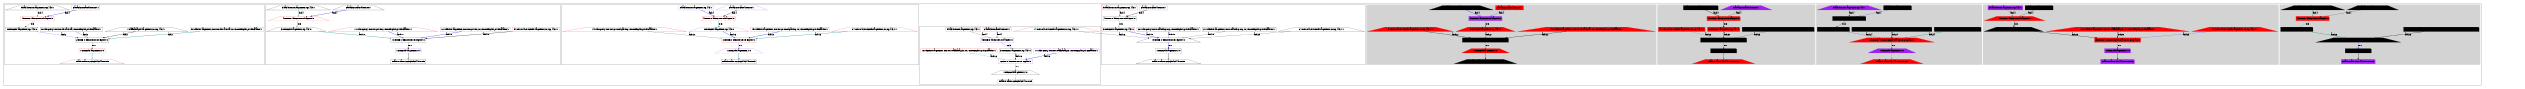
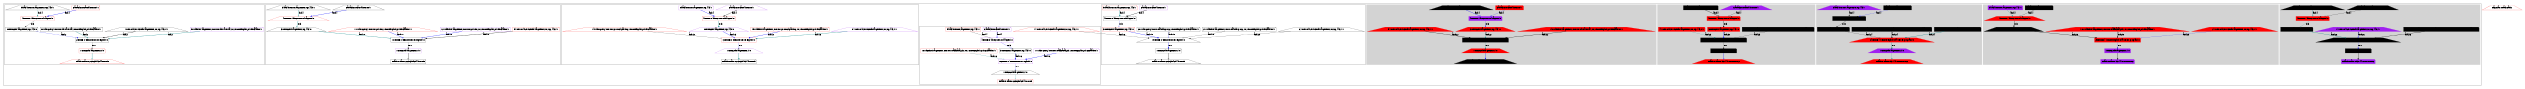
  digraph {
    compound=true
    node [color=black shape=note]
    edge [arrowhead=odot color=black style=bold]
    n1 [label="6:attackerLocated(internet):1" shape=trapezium style=filled]
    n2 [color=red label="4:RULE 8 (direct network access):0" style=filled]
    n3 [label="26:RULE 4 (remote exploit of a server program):0" shape=trapezium style=filled]
    n4 [label="1:execCode(targetHost,_):0" style=filled]
    n5 [label="1|21:vulExists(targetHost,'DKV-weak-dh-group',tor,remoteExploit,privEscalation):1" style=filled]
    n6 [label="3:netAccess(targetHost,tcp,443):0" style=filled]
    n7 [color=purple label="Relative Rate:0.5314410000000002" style=filled]
+   n8 [color=purple label="1|7:networkServiceInfo(targetHost,tor,tcp,443,_):1" shape=trapezium style=filled]
    n9 [label="5:hacl(internet,targetHost,tcp,443):1" shape=trapezium style=filled]
    n10 [label="6:attackerLocated(internet):1" style=filled]
    n11 [color=red label="4:RULE 8 (direct network access):0" shape=trapezium style=filled]
    n12 [label="3:netAccess(targetHost,tcp,443):0" shape=trapezium style=filled]
    n13 [color=red label="25:RULE 4 (remote exploit of a server program):0" style=filled]
    n14 [color=purple label="1:execCode(targetHost,_):0" style=filled]
    n15 [color=purple label="Relative Rate:0.5314410000000002" style=filled]
    n16 [color=red label="2|7:networkServiceInfo(targetHost,tor,tcp,443,_):1" shape=trapezium style=filled]
    n17 [color=red label="1|18:vulExists(targetHost,'DKV-tor-trafficanalysis',tor,remoteExploit,privEscalation):1" shape=trapezium style=filled]
    n18 [color=purple label="5:hacl(internet,targetHost,tcp,443):1" style=filled]
    n19 [label="6:attackerLocated(internet):1" style=filled]
    n20 [label="4:RULE 8 (direct network access):0" style=filled]
    n21 [label="3:netAccess(targetHost,tcp,443):0" style=filled]
    n22 [color=red label="24:RULE 4 (remote exploit of a server program):0" shape=trapezium style=filled]
    n23 [label="3|7:networkServiceInfo(targetHost,tor,tcp,443,_):1" style=filled]
    n24 [color=purple label="1:execCode(targetHost,_):0" shape=trapezium style=filled]
    n25 [color=red label="Relative Rate:0.5314410000000002" shape=trapezium style=filled]
    n26 [label="1|15:vulExists(targetHost,'DKV-tor-protocol-parsing',tor,remoteExploit,privEscalation):1" style=filled]
    n27 [color=purple label="5:hacl(internet,targetHost,tcp,443):1" shape=trapezium style=filled]
    n28 [color=purple label="6:attackerLocated(internet):1" shape=trapezium style=filled]
    n29 [color=red label="4:RULE 8 (direct network access):0" style=filled]
    n30 [color=red label="3:netAccess(targetHost,tcp,443):0" style=filled]
    n31 [label="23:RULE 4 (remote exploit of a server program):0" style=filled]
    n32 [label="1:execCode(targetHost,_):0" style=filled]
    n33 [color=red label="Relative Rate:0.5314410000000002" shape=trapezium style=filled]
    n34 [label="1|12:vulExists(targetHost,'DKV-tor-privesc',tor,remoteExploit,privEscalation):1" style=filled]
    n35 [label="5:hacl(internet,targetHost,tcp,443):1" style=filled]
    n36 [color=red label="4|7:networkServiceInfo(targetHost,tor,tcp,443,_):1" style=filled]
    n37 [color=red label="6:attackerLocated(internet):1" style=filled]
    n38 [color=purple label="4:RULE 8 (direct network access):0" style=filled]
    n39 [label="22:RULE 4 (remote exploit of a server program):0" style=filled]
    n40 [color=red label="1:execCode(targetHost,_):0" shape=trapezium style=filled]
    n41 [color=red label="3:netAccess(targetHost,tcp,443):0" shape=trapezium style=filled]
    n42 [label="Relative Rate:0.5314410000000002" shape=trapezium style=filled]
    n43 [color=red label="1|9:vulExists(targetHost,'DKV-tor-dirtraversal',tor,remoteExploit,privEscalation):1" shape=trapezium style=filled]
    n44 [label="5:hacl(internet,targetHost,tcp,443):1" shape=trapezium style=filled]
    n45 [color=red label="5|7:networkServiceInfo(targetHost,tor,tcp,443,_):1" shape=trapezium style=filled]
    n46 [color=purple label="6:attackerLocated(internet):1"]
    n47 [label="4:RULE 8 (direct network access):0"]
    n48 [label="6|7:networkServiceInfo(targetHost,tor,tcp,443,_):1" shape=trapezium]
    n49 [label="19:RULE 0 (Remote server exploit):0" shape=trapezium]
    n50 [color=red label="3:netAccess(targetHost,tcp,443):0"]
    n51 [label="21:vulExists(targetHost,'DKV-weak-dh-group',tor,remoteExploit,privEscalation):1"]
    n52 [label="20:vulProperty('DKV-weak-dh-group',remoteExploit,privEscalation):1"]
    n53 [label="1:execCode(targetHost,_):0"]
    n54 [label="Relative Rate:0.26563546944000005" shape=trapezium]
    n55 [color=red label="5:hacl(internet,targetHost,tcp,443):1"]
    n56 [color=purple label="6:attackerLocated(internet):1"]
    n57 [color=purple label="4:RULE 8 (direct network access):0"]
    n58 [color=red label="7|7:networkServiceInfo(targetHost,tor,tcp,443,_):1" shape=trapezium]
-   n59 [color=purple label="16:DKV 0 (Remote server exploit):0"]
+   n59 [color=purple label="16:RULE 0 (Remote server exploit):0"]
    n60 [label="3:netAccess(targetHost,tcp,443):0"]
    n61 [color=purple label="17:vulProperty('DKV-tor-trafficanalysis',remoteExploit,privEscalation):1"]
    n62 [label="1:execCode(targetHost,_):0" shape=trapezium]
    n63 [color=red label="Relative Rate:0.26563546944000005"]
    n64 [color=red label="5:hacl(internet,targetHost,tcp,443):1"]
    n65 [color=red label="18:vulExists(targetHost,'DKV-tor-trafficanalysis',tor,remoteExploit,privEscalation):1"]
    n66 [color=purple label="6:attackerLocated(internet):1" shape=trapezium]
    n67 [color=red label="4:RULE 8 (direct network access):0"]
-   n68 [color=red label="8|7:networkServiceInfo(targetHost,tor,tcp,443,_):1" shape=trapezium]
+   n68 [color=purple label="8|7:networkServiceInfo(targetHost,tor,tcp,443,_):1" shape=trapezium]
    n69 [color=red label="13:RULE 0 (Remote server exploit):0"]
    n70 [color=purple label="1:execCode(targetHost,_):0" shape=trapezium]
    n71 [color=purple label="3:netAccess(targetHost,tcp,443):0" shape=trapezium]
    n72 [label="Relative Rate:0.26563546944000005"]
    n73 [color=red label="15:vulExists(targetHost,'DKV-tor-protocol-parsing',tor,remoteExploit,privEscalation):1"]
    n74 [color=purple label="5:hacl(internet,targetHost,tcp,443):1"]
    n75 [color=red label="14:vulProperty('DKV-tor-protocol-parsing',remoteExploit,privEscalation):1" shape=trapezium]
    n76 [label="6:attackerLocated(internet):1" shape=trapezium]
    n77 [color=red label="4:RULE 8 (direct network access):0" shape=trapezium]
    n78 [color=red label="9|7:networkServiceInfo(targetHost,tor,tcp,443,_):1"]
    n79 [label="10:RULE 0 (Remote server exploit):0"]
    n80 [label="3:netAccess(targetHost,tcp,443):0" shape=trapezium]
    n81 [color=purple label="12:vulExists(targetHost,'DKV-tor-privesc',tor,remoteExploit,privEscalation):1"]
    n82 [color=purple label="1:execCode(targetHost,_):0"]
    n83 [label="Relative Rate:0.26563546944000005"]
    n84 [color=red label="11:vulProperty('DKV-tor-privesc',remoteExploit,privEscalation):1" shape=trapezium]
    n85 [label="5:hacl(internet,targetHost,tcp,443):1" shape=trapezium]
    n86 [color=red label="6:attackerLocated(internet):1"]
    n87 [color=red label="4:RULE 8 (direct network access):0"]
    n88 [label="3:netAccess(targetHost,tcp,443):0"]
    n89 [label="2:RULE 0 (Remote server exploit):0"]
    n90 [color=purple label="9:vulExists(targetHost,'DKV-tor-dirtraversal',tor,remoteExploit,privEscalation):1"]
    n91 [color=red label="1:execCode(targetHost,_):0"]
    n92 [color=red label="Relative Rate:0.26563546944000005" shape=trapezium]
-   n93 [label="7:trafficanalysis(targetHost,tor,tcp,443,_):1" shape=trapezium]
+   n93 [label="7:networkServiceInfo(targetHost,tor,tcp,443,_):1" shape=trapezium]
    n94 [label="8:vulProperty('DKV-tor-dirtraversal',remoteExploit,privEscalation):1"]
    n95 [label="5:hacl(internet,targetHost,tcp,443):1" shape=trapezium]
+   n96 [color=red label="Bayesian Attack Paths" shape=trapezium]
    subgraph cluster_1 {
      subgraph cluster_2 {
        color=lightgrey
        style=filled
        n1
        n2
        n3
        n4
        n5
        n6
        n7
+       n8
        n9
      }
      subgraph cluster_3 {
        color=lightgrey
        style=filled
        n10
        n11
        n12
        n13
        n14
        n15
        n16
        n17
        n18
      }
      subgraph cluster_4 {
        color=lightgrey
        style=filled
        n19
        n20
        n21
        n22
        n23
        n24
        n25
        n26
        n27
      }
      subgraph cluster_5 {
        color=lightgrey
        style=filled
        n28
        n29
        n30
        n31
        n32
        n33
        n34
        n35
        n36
      }
      subgraph cluster_6 {
        color=lightgrey
        style=filled
        n37
        n38
        n39
        n40
        n41
        n42
        n43
        n44
        n45
      }
      subgraph cluster_7 {
        n46
        n47
        n48
        n49
        n50
        n51
        n52
        n53
        n54
        n55
      }
      subgraph cluster_8 {
        n56
        n57
        n58
        n59
        n60
        n61
        n62
        n63
        n64
        n65
      }
      subgraph cluster_9 {
        n66
        n67
        n68
        n69
        n70
        n71
        n72
        n73
        n74
        n75
      }
      subgraph cluster_10 {
        n76
        n77
        n78
        n79
        n80
        n81
        n82
        n83
        n84
        n85
      }
      subgraph cluster_11 {
        n86
        n87
        n88
        n89
        n90
        n91
        n92
        n93
        n94
        n95
      }
    }
    n1 -> n2 [label="and:4" style=solid]
    n2 -> n6 [color=teal label="or:3" style=solid]
    n3 -> n4 [arrowhead=dot color=blue label="or:1" style=solid]
    n4 -> n7 [arrowhead=dot]
    n5 -> n3 [label="and:26"]
    n6 -> n3 [color=teal label="and:26"]
+   n8 -> n3 [color=blue label="and:26"]
    n9 -> n2 [color=teal label="and:4"]
    n10 -> n11 [label="and:4" style=solid]
    n11 -> n12 [arrowhead=normal label="or:3"]
    n12 -> n13 [arrowhead=normal label="and:25"]
    n13 -> n14 [arrowhead=normal color=blue label="or:1" style=solid]
    n14 -> n15 [arrowhead=dot]
    n16 -> n13 [color=blue label="and:25" style=solid]
    n17 -> n13 [arrowhead=normal label="and:25"]
    n18 -> n11 [arrowhead=dot color=teal label="and:4" style=solid]
    n19 -> n20 [arrowhead=normal color=blue label="and:4" style=solid]
    n20 -> n21 [arrowhead=dot label="or:3" style=solid]
    n21 -> n22 [label="and:24" style=solid]
    n22 -> n24 [arrowhead=dot color=teal label="or:1"]
    n23 -> n22 [arrowhead=normal color=teal label="and:24"]
    n24 -> n25 [arrowhead=dot color=teal style=solid]
    n26 -> n22 [arrowhead=dot label="and:24"]
    n27 -> n20 [arrowhead=normal label="and:4" style=solid]
    n28 -> n29 [label="and:4" style=solid]
    n29 -> n30 [arrowhead=dot label="or:3"]
    n30 -> n31 [arrowhead=dot color=blue label="and:23"]
    n31 -> n32 [arrowhead=dot label="or:1" style=solid]
    n32 -> n33 [color=blue]
    n34 -> n31 [label="and:23" style=solid]
    n35 -> n29 [label="and:4"]
    n36 -> n31 [arrowhead=dot color=teal label="and:23" style=solid]
    n37 -> n38 [arrowhead=normal color=blue label="and:4" style=solid]
    n38 -> n41 [arrowhead=normal color=blue label="or:3" style=solid]
    n39 -> n40 [arrowhead=dot color=teal label="or:1" style=solid]
    n40 -> n42 [arrowhead=normal color=blue]
    n41 -> n39 [arrowhead=dot color=teal label="and:22" style=solid]
    n43 -> n39 [arrowhead=dot label="and:22"]
    n44 -> n38 [color=blue label="and:4"]
    n45 -> n39 [arrowhead=normal label="and:22"]
    n46 -> n47 [arrowhead=dot label="and:4"]
    n47 -> n50 [color=blue label="or:3" style=solid]
    n48 -> n49 [arrowhead=normal label="and:29" style=solid]
    n49 -> n53 [arrowhead=normal color=blue label="or:1"]
    n50 -> n49 [arrowhead=dot color=blue label="and:19"]
    n51 -> n49 [label="and:19" style=solid]
    n52 -> n49 [color=blue label="and:19" style=solid]
    n53 -> n54
    n55 -> n47 [arrowhead=normal color=teal label="and:4"]
    n56 -> n57 [color=blue label="and:4"]
    n57 -> n60 [color=blue label="or:3" style=solid]
    n58 -> n49 [arrowhead=dot label="and:16" style=solid]
    n59 -> n62 [color=blue label="or:1" style=solid]
    n60 -> n59 [arrowhead=dot color=blue label="and:16"]
    n61 -> n59 [arrowhead=dot color=blue label="and:16"]
    n62 -> n63 [color=teal style=solid]
    n64 -> n57 [label="and:4" style=solid]
    n65 -> n59 [color=teal label="and:16" style=solid]
    n66 -> n67 [arrowhead=normal label="and:4"]
    n67 -> n71 [arrowhead=dot color=teal label="or:3"]
    n68 -> n69 [arrowhead=dot color=teal label="and:13"]
    n69 -> n70 [color=blue label="or:1" style=solid]
    n70 -> n72 [arrowhead=dot color=teal]
    n71 -> n69 [color=blue label="and:13"]
    n73 -> n69 [arrowhead=dot color=blue label="and:13"]
    n74 -> n67 [arrowhead=dot color=blue label="and:4"]
    n75 -> n69 [label="and:13" style=solid]
    n76 -> n77 [arrowhead=normal color=blue label="and:4"]
    n77 -> n80 [color=teal label="or:3"]
    n78 -> n79 [arrowhead=normal label="and:10"]
    n79 -> n82 [arrowhead=dot label="or:1" style=solid]
    n80 -> n79 [color=teal label="and:10"]
    n81 -> n79 [color=blue label="and:10"]
    n82 -> n83
    n84 -> n79 [color=blue label="and:10"]
    n85 -> n77 [color=teal label="and:4"]
    n86 -> n87 [arrowhead=normal color=blue label="and:4"]
    n87 -> n88 [arrowhead=normal label="or:3" style=solid]
    n88 -> n89 [arrowhead=dot color=blue label="and:2" style=solid]
    n89 -> n91 [label="or:1" style=solid]
    n90 -> n89 [color=teal label="and:2"]
    n91 -> n92 [color=teal]
    n93 -> n89 [arrowhead=normal label="and:2"]
    n94 -> n89 [color=teal label="and:2"]
    n95 -> n87 [arrowhead=dot color=teal label="and:4" style=solid]
  }
